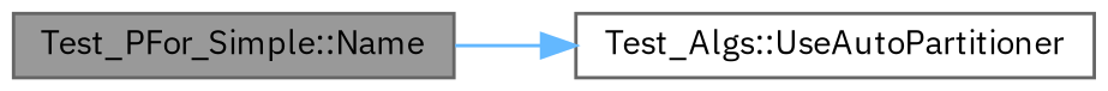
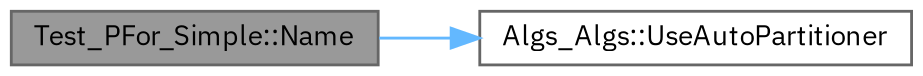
  digraph {
    rankdir=LR
    fontname="IBM Plex Sans"
    node [fontname="IBM Plex Sans" fontsize=10 shape=box style=filled]
    n1 [color=gray40 fillcolor=grey60 fontcolor=black height=0.2 label="Test_PFor_Simple::Name" width=0.4]
-   n2 [color=grey40 fillcolor=white height=0.2 label="Test_Algs::UseAutoPartitioner" width=0.4]
+   n2 [color=grey40 fillcolor=white height=0.2 label="Algs_Algs::UseAutoPartitioner" width=0.4]
    n1 -> n2 [color=steelblue1 fontname="IBM Plex Sans" fontsize=10 labelfontname=Helvetica labelfontsize=10 style=solid]
  }
